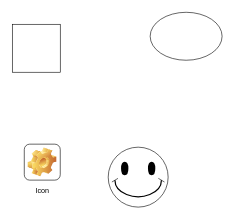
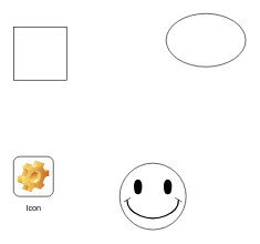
  <mxCell id="0" />
  <mxCell id="1" parent="0" />
  <mxCell id="2" value="" style="whiteSpace=wrap;html=1;aspect=fixed;" vertex="1" parent="1"><mxGeometry x="20" y="40" width="80" height="80" as="geometry" /></mxCell>
  <mxCell id="3" value="" style="ellipse;whiteSpace=wrap;html=1;" vertex="1" parent="1"><mxGeometry x="250" y="20" width="120" height="80" as="geometry" /></mxCell>
- <mxCell id="4" value="Icon" style="icon;html=1;image=img/clipart/Gear_128x128.png" vertex="1" parent="1"><mxGeometry x="40" y="240" width="60" height="60" as="geometry" /></mxCell>
+ <mxCell id="4" value="Icon" style="icon;html=1;image=img/clipart/Gear_128x128.png" vertex="1" parent="1"><mxGeometry x="20" y="235" width="60" height="60" as="geometry" /></mxCell>
  <mxCell id="5" value="" style="verticalLabelPosition=bottom;verticalAlign=top;html=1;shape=mxgraph.basic.smiley" vertex="1" parent="1"><mxGeometry x="180" y="245" width="100" height="100" as="geometry" /></mxCell>
